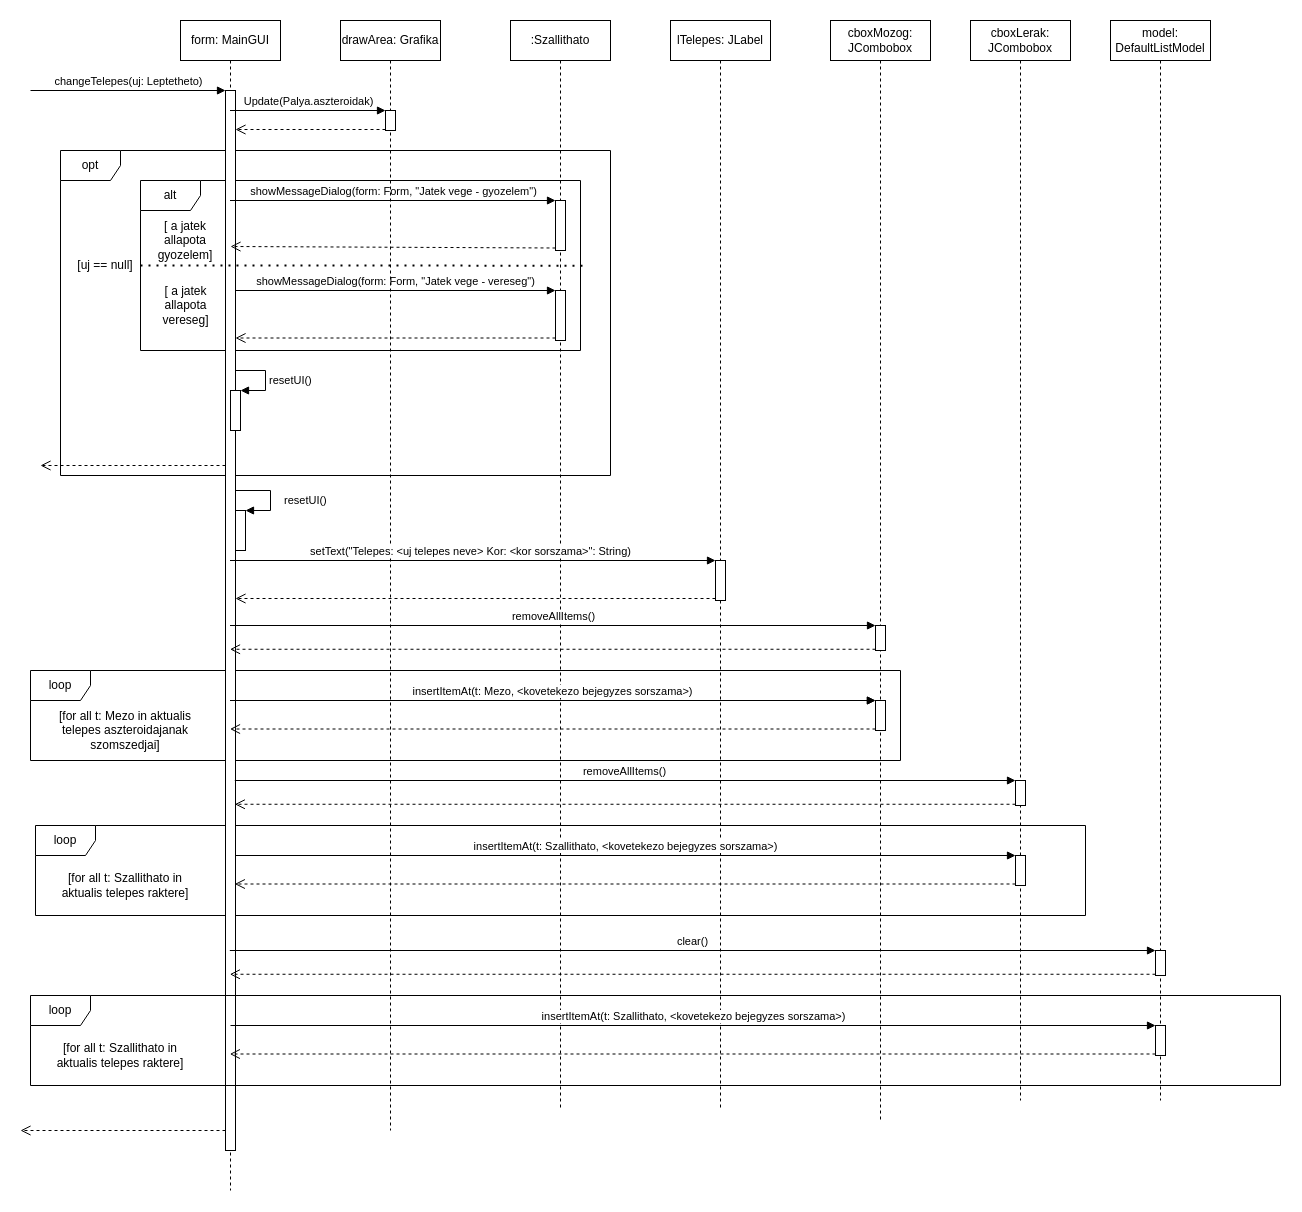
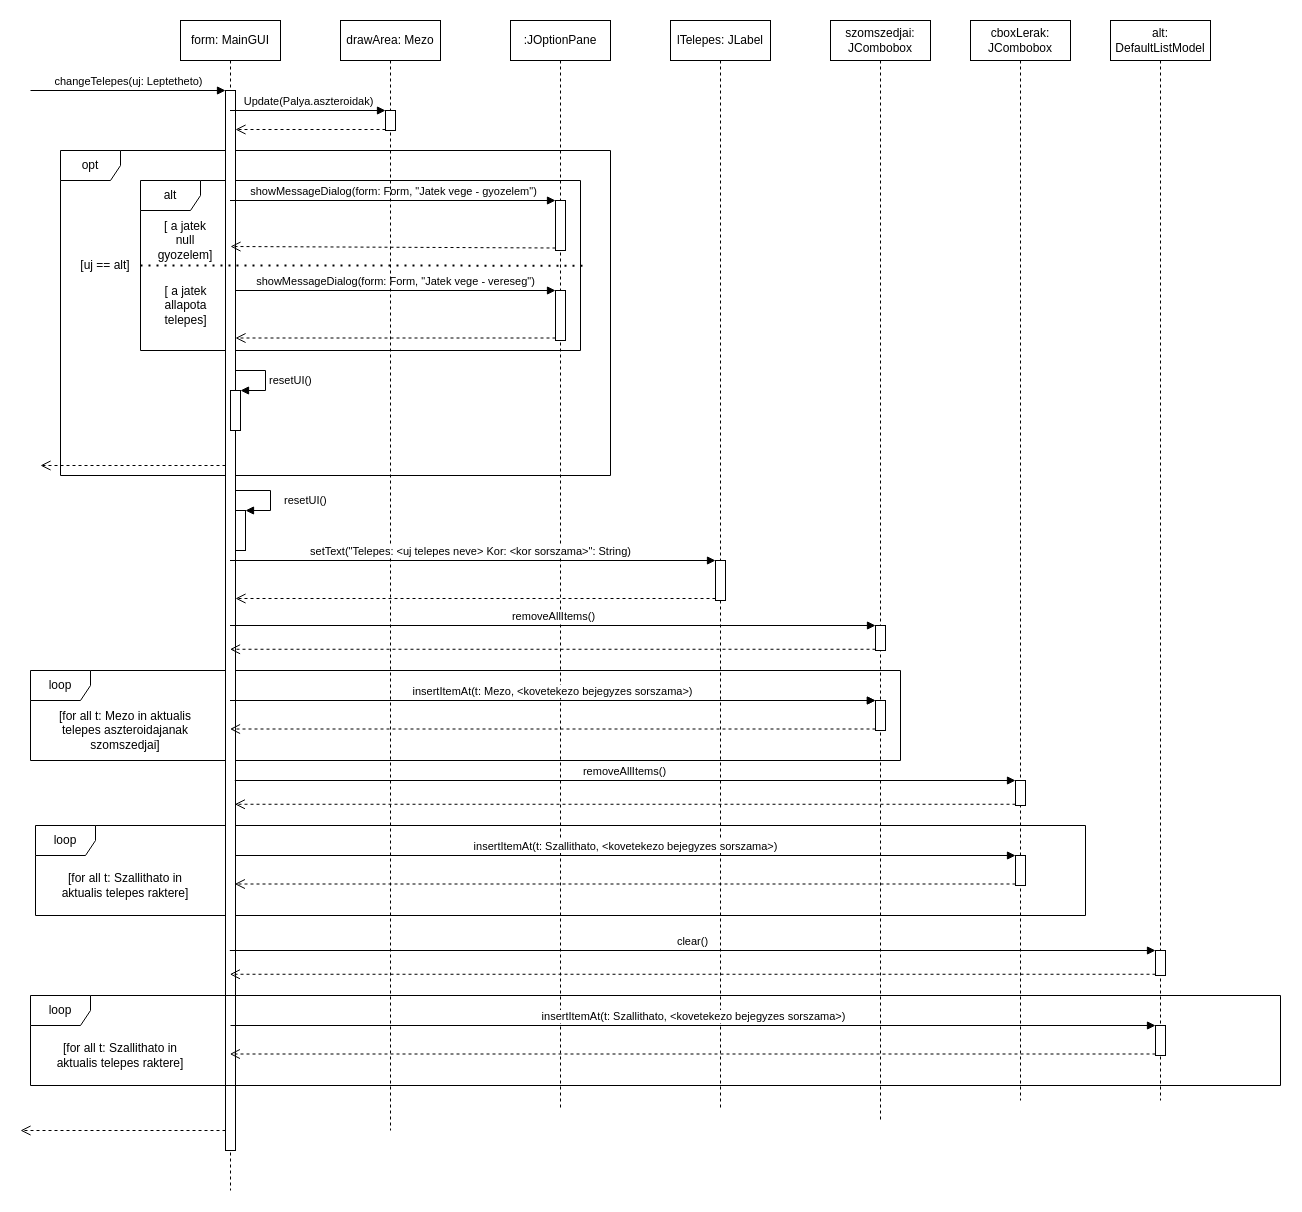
  <mxCell id="0" />
  <mxCell id="1" parent="0" />
  <mxCell id="2" value="loop" style="shape=umlFrame;whiteSpace=wrap;html=1;" parent="1" vertex="1"><mxGeometry x="30" y="670" width="870" height="90" as="geometry" /></mxCell>
  <mxCell id="3" value="loop" style="shape=umlFrame;whiteSpace=wrap;html=1;" parent="1" vertex="1"><mxGeometry x="35" y="825" width="1050" height="90" as="geometry" /></mxCell>
  <mxCell id="4" value="alt" style="shape=umlFrame;whiteSpace=wrap;html=1;" parent="1" vertex="1"><mxGeometry x="140" y="180" width="440" height="170" as="geometry" /></mxCell>
  <mxCell id="5" value="opt" style="shape=umlFrame;whiteSpace=wrap;html=1;" parent="1" vertex="1"><mxGeometry x="60" y="150" width="550" height="325" as="geometry" /></mxCell>
  <mxCell id="6" value="form: MainGUI" style="shape=umlLifeline;perimeter=lifelinePerimeter;whiteSpace=wrap;html=1;container=1;collapsible=0;recursiveResize=0;outlineConnect=0;" parent="1" vertex="1"><mxGeometry x="180" y="20" width="100" height="1170" as="geometry" /></mxCell>
  <mxCell id="7" value="" style="html=1;points=[];perimeter=orthogonalPerimeter;" parent="6" vertex="1"><mxGeometry x="45" y="70" width="10" height="1060" as="geometry" /></mxCell>
  <mxCell id="8" value="changeTelepes(uj: Leptetheto)" style="html=1;verticalAlign=bottom;endArrow=block;entryX=0;entryY=0;" parent="6" target="7" edge="1"><mxGeometry relative="1" as="geometry"><mxPoint x="-150" y="70" as="sourcePoint" /></mxGeometry></mxCell>
  <mxCell id="9" value="" style="html=1;verticalAlign=bottom;endArrow=open;dashed=1;endSize=8;" parent="6" source="7" edge="1"><mxGeometry relative="1" as="geometry"><mxPoint x="-140" y="445" as="targetPoint" /></mxGeometry></mxCell>
  <mxCell id="10" value="" style="html=1;points=[];perimeter=orthogonalPerimeter;" parent="6" vertex="1"><mxGeometry x="55" y="490" width="10" height="40" as="geometry" /></mxCell>
  <mxCell id="11" value="resetUI()" style="edgeStyle=orthogonalEdgeStyle;html=1;align=left;spacingLeft=2;endArrow=block;rounded=0;entryX=1;entryY=0;" parent="6" source="7" target="10" edge="1"><mxGeometry x="0.125" y="10" relative="1" as="geometry"><mxPoint x="60" y="470" as="sourcePoint" /><Array as="points"><mxPoint x="90" y="470" /><mxPoint x="90" y="490" /></Array><mxPoint as="offset" /></mxGeometry></mxCell>
- <mxCell id="12" value=":Szallithato" style="shape=umlLifeline;perimeter=lifelinePerimeter;whiteSpace=wrap;html=1;container=1;collapsible=0;recursiveResize=0;outlineConnect=0;" parent="1" vertex="1"><mxGeometry x="510" y="20" width="100" height="1090" as="geometry" /></mxCell>
+ <mxCell id="12" value=":JOptionPane" style="shape=umlLifeline;perimeter=lifelinePerimeter;whiteSpace=wrap;html=1;container=1;collapsible=0;recursiveResize=0;outlineConnect=0;" parent="1" vertex="1"><mxGeometry x="510" y="20" width="100" height="1090" as="geometry" /></mxCell>
  <mxCell id="13" value="" style="html=1;points=[];perimeter=orthogonalPerimeter;" parent="12" vertex="1"><mxGeometry x="45" y="180" width="10" height="50" as="geometry" /></mxCell>
  <mxCell id="14" value="" style="html=1;points=[];perimeter=orthogonalPerimeter;" parent="12" vertex="1"><mxGeometry x="45" y="270" width="10" height="50" as="geometry" /></mxCell>
  <mxCell id="15" value="showMessageDialog(form: Form, &quot;Jatek vege - gyozelem&quot;)" style="html=1;verticalAlign=bottom;endArrow=block;entryX=0;entryY=0;" parent="1" source="6" target="13" edge="1"><mxGeometry relative="1" as="geometry"><mxPoint x="325" y="170" as="sourcePoint" /></mxGeometry></mxCell>
  <mxCell id="16" value="" style="html=1;verticalAlign=bottom;endArrow=open;dashed=1;endSize=8;exitX=0;exitY=0.95;" parent="1" source="13" edge="1"><mxGeometry relative="1" as="geometry"><mxPoint x="230" y="246" as="targetPoint" /></mxGeometry></mxCell>
  <mxCell id="17" value="" style="endArrow=none;dashed=1;html=1;dashPattern=1 3;strokeWidth=2;entryX=1.009;entryY=0.501;entryDx=0;entryDy=0;entryPerimeter=0;" parent="1" target="4" edge="1"><mxGeometry width="50" height="50" relative="1" as="geometry"><mxPoint x="140" y="265" as="sourcePoint" /><mxPoint x="240" y="250" as="targetPoint" /></mxGeometry></mxCell>
  <mxCell id="18" value="" style="html=1;points=[];perimeter=orthogonalPerimeter;" parent="1" vertex="1"><mxGeometry x="230" y="390" width="10" height="40" as="geometry" /></mxCell>
  <mxCell id="19" value="resetUI()" style="edgeStyle=orthogonalEdgeStyle;html=1;align=left;spacingLeft=2;endArrow=block;rounded=0;entryX=1;entryY=0;" parent="1" target="18" edge="1"><mxGeometry x="0.067" relative="1" as="geometry"><mxPoint x="235" y="370" as="sourcePoint" /><Array as="points"><mxPoint x="265" y="370" /></Array><mxPoint as="offset" /></mxGeometry></mxCell>
- <mxCell id="20" value="[ a jatek allapota gyozelem]" style="text;html=1;strokeColor=none;fillColor=none;align=center;verticalAlign=middle;whiteSpace=wrap;rounded=0;" parent="1" vertex="1"><mxGeometry x="160" y="230" width="50" height="20" as="geometry" /></mxCell>
- <mxCell id="21" value="[ a jatek allapota vereseg]" style="text;html=1;strokeColor=none;fillColor=none;align=center;verticalAlign=middle;whiteSpace=wrap;rounded=0;" parent="1" vertex="1"><mxGeometry x="147.5" y="295" width="75" height="20" as="geometry" /></mxCell>
- <mxCell id="22" value="[uj == null]" style="text;html=1;strokeColor=none;fillColor=none;align=center;verticalAlign=middle;whiteSpace=wrap;rounded=0;" parent="1" vertex="1"><mxGeometry y="255" width="70" height="20" as="geometry" x="70" /></mxCell>
+ <mxCell id="20" value="[ a jatek null gyozelem]" style="text;html=1;strokeColor=none;fillColor=none;align=center;verticalAlign=middle;whiteSpace=wrap;rounded=0;" parent="1" vertex="1"><mxGeometry x="160" y="230" width="50" height="20" as="geometry" /></mxCell>
+ <mxCell id="21" value="[ a jatek allapota telepes]" style="text;html=1;strokeColor=none;fillColor=none;align=center;verticalAlign=middle;whiteSpace=wrap;rounded=0;" parent="1" vertex="1"><mxGeometry x="147.5" y="295" width="75" height="20" as="geometry" /></mxCell>
+ <mxCell id="22" value="[uj == alt]" style="text;html=1;strokeColor=none;fillColor=none;align=center;verticalAlign=middle;whiteSpace=wrap;rounded=0;" parent="1" vertex="1"><mxGeometry y="255" width="70" height="20" as="geometry" x="70" /></mxCell>
  <mxCell id="23" value="" style="html=1;verticalAlign=bottom;endArrow=open;dashed=1;endSize=8;exitX=0;exitY=0.95;" parent="1" source="14" target="7" edge="1"><mxGeometry relative="1" as="geometry"><mxPoint x="230" y="286" as="targetPoint" /></mxGeometry></mxCell>
  <mxCell id="24" value="showMessageDialog(form: Form, &quot;Jatek vege - vereseg&quot;)" style="html=1;verticalAlign=bottom;endArrow=block;entryX=0;entryY=0;" parent="1" source="7" target="14" edge="1"><mxGeometry relative="1" as="geometry"><mxPoint x="229.324" y="240" as="sourcePoint" /></mxGeometry></mxCell>
- <mxCell id="25" value="drawArea: Grafika" style="shape=umlLifeline;perimeter=lifelinePerimeter;whiteSpace=wrap;html=1;container=1;collapsible=0;recursiveResize=0;outlineConnect=0;" parent="1" vertex="1"><mxGeometry x="340" y="20" width="100" height="1110" as="geometry" /></mxCell>
+ <mxCell id="25" value="drawArea: Mezo" style="shape=umlLifeline;perimeter=lifelinePerimeter;whiteSpace=wrap;html=1;container=1;collapsible=0;recursiveResize=0;outlineConnect=0;" parent="1" vertex="1"><mxGeometry x="340" y="20" width="100" height="1110" as="geometry" /></mxCell>
  <mxCell id="26" value="" style="html=1;points=[];perimeter=orthogonalPerimeter;" parent="25" vertex="1"><mxGeometry x="45" y="90" width="10" height="20" as="geometry" /></mxCell>
  <mxCell id="27" value="Update(Palya.aszteroidak)" style="html=1;verticalAlign=bottom;endArrow=block;entryX=0;entryY=0;" parent="1" source="6" target="26" edge="1"><mxGeometry relative="1" as="geometry"><mxPoint x="315" y="100" as="sourcePoint" /></mxGeometry></mxCell>
  <mxCell id="28" value="" style="html=1;verticalAlign=bottom;endArrow=open;dashed=1;endSize=8;exitX=0;exitY=0.95;" parent="1" source="26" target="7" edge="1"><mxGeometry relative="1" as="geometry"><mxPoint x="315" y="176" as="targetPoint" /><mxPoint as="offset" /></mxGeometry></mxCell>
  <mxCell id="29" value="lTelepes: JLabel" style="shape=umlLifeline;perimeter=lifelinePerimeter;whiteSpace=wrap;html=1;container=1;collapsible=0;recursiveResize=0;outlineConnect=0;" parent="1" vertex="1"><mxGeometry x="670" y="20" width="100" height="1090" as="geometry" /></mxCell>
  <mxCell id="30" value="" style="html=1;points=[];perimeter=orthogonalPerimeter;" parent="29" vertex="1"><mxGeometry x="45" y="540" width="10" height="40" as="geometry" /></mxCell>
  <mxCell id="31" value="setText(&quot;Telepes: &amp;lt;uj telepes neve&amp;gt; Kor: &amp;lt;kor sorszama&amp;gt;&quot;: String)" style="html=1;verticalAlign=bottom;endArrow=block;entryX=0;entryY=0;" parent="1" source="6" target="30" edge="1"><mxGeometry x="-0.011" relative="1" as="geometry"><mxPoint x="645" y="560" as="sourcePoint" /><mxPoint as="offset" /></mxGeometry></mxCell>
  <mxCell id="32" value="" style="html=1;verticalAlign=bottom;endArrow=open;dashed=1;endSize=8;exitX=0;exitY=0.95;" parent="1" source="30" target="7" edge="1"><mxGeometry relative="1" as="geometry"><mxPoint x="645" y="636" as="targetPoint" /></mxGeometry></mxCell>
- <mxCell id="33" value="cboxMozog: JCombobox" style="shape=umlLifeline;perimeter=lifelinePerimeter;whiteSpace=wrap;html=1;container=1;collapsible=0;recursiveResize=0;outlineConnect=0;" parent="1" vertex="1"><mxGeometry x="830" y="20" width="100" height="1100" as="geometry" /></mxCell>
+ <mxCell id="33" value="szomszedjai: JCombobox" style="shape=umlLifeline;perimeter=lifelinePerimeter;whiteSpace=wrap;html=1;container=1;collapsible=0;recursiveResize=0;outlineConnect=0;" parent="1" vertex="1"><mxGeometry x="830" y="20" width="100" height="1100" as="geometry" /></mxCell>
  <mxCell id="34" value="" style="html=1;points=[];perimeter=orthogonalPerimeter;" parent="33" vertex="1"><mxGeometry x="45" y="605" width="10" height="25" as="geometry" /></mxCell>
  <mxCell id="35" value="" style="html=1;points=[];perimeter=orthogonalPerimeter;" parent="33" vertex="1"><mxGeometry x="45" y="680" width="10" height="30" as="geometry" /></mxCell>
  <mxCell id="36" value="removeAllItems()" style="html=1;verticalAlign=bottom;endArrow=block;entryX=0;entryY=0;" parent="1" source="6" target="34" edge="1"><mxGeometry relative="1" as="geometry"><mxPoint x="805" y="625" as="sourcePoint" /></mxGeometry></mxCell>
  <mxCell id="37" value="" style="html=1;verticalAlign=bottom;endArrow=open;dashed=1;endSize=8;exitX=0;exitY=0.95;" parent="1" source="34" target="6" edge="1"><mxGeometry relative="1" as="geometry"><mxPoint x="805" y="701" as="targetPoint" /></mxGeometry></mxCell>
  <mxCell id="38" value="dispatch" style="html=1;verticalAlign=bottom;endArrow=block;entryX=0;entryY=0;" parent="1" source="6" target="35" edge="1"><mxGeometry relative="1" as="geometry"><mxPoint x="805" y="680" as="sourcePoint" /></mxGeometry></mxCell>
  <mxCell id="39" value="" style="html=1;verticalAlign=bottom;endArrow=open;dashed=1;endSize=8;exitX=0;exitY=0.95;" parent="1" source="35" target="6" edge="1"><mxGeometry relative="1" as="geometry"><mxPoint x="805" y="756" as="targetPoint" /></mxGeometry></mxCell>
  <mxCell id="40" value="insertItemAt(t: Mezo, &amp;lt;kovetekezo bejegyzes sorszama&amp;gt;)" style="html=1;verticalAlign=bottom;endArrow=block;entryX=0;entryY=0;" parent="1" edge="1"><mxGeometry relative="1" as="geometry"><mxPoint x="229.997" y="700" as="sourcePoint" /><mxPoint x="874.83" y="700" as="targetPoint" /></mxGeometry></mxCell>
  <mxCell id="41" value="[for all t: Mezo in aktualis telepes aszteroidajanak szomszedjai]" style="text;html=1;strokeColor=none;fillColor=none;align=center;verticalAlign=middle;whiteSpace=wrap;rounded=0;" parent="1" vertex="1"><mxGeometry x="50" y="720" width="150" height="20" as="geometry" /></mxCell>
  <mxCell id="42" value="cboxLerak: JCombobox" style="shape=umlLifeline;perimeter=lifelinePerimeter;whiteSpace=wrap;html=1;container=1;collapsible=0;recursiveResize=0;outlineConnect=0;" parent="1" vertex="1"><mxGeometry x="970" y="20" width="100" height="1080" as="geometry" /></mxCell>
  <mxCell id="43" value="" style="html=1;points=[];perimeter=orthogonalPerimeter;" parent="42" vertex="1"><mxGeometry x="45" y="835" width="10" height="30" as="geometry" /></mxCell>
  <mxCell id="44" value="" style="html=1;points=[];perimeter=orthogonalPerimeter;" parent="42" vertex="1"><mxGeometry x="45" y="760" width="10" height="25" as="geometry" /></mxCell>
  <mxCell id="45" value="removeAllItems()" style="html=1;verticalAlign=bottom;endArrow=block;entryX=0;entryY=0;" parent="1" target="44" edge="1"><mxGeometry relative="1" as="geometry"><mxPoint x="234.324" y="780" as="sourcePoint" /></mxGeometry></mxCell>
  <mxCell id="46" value="" style="html=1;verticalAlign=bottom;endArrow=open;dashed=1;endSize=8;exitX=0;exitY=0.95;" parent="1" source="44" edge="1"><mxGeometry relative="1" as="geometry"><mxPoint x="234.324" y="803.75" as="targetPoint" /></mxGeometry></mxCell>
  <mxCell id="47" value="" style="html=1;verticalAlign=bottom;endArrow=open;dashed=1;endSize=8;exitX=0;exitY=0.95;" parent="1" source="43" edge="1"><mxGeometry relative="1" as="geometry"><mxPoint x="234.324" y="883.5" as="targetPoint" /></mxGeometry></mxCell>
  <mxCell id="48" value="insertItemAt(t: Szallithato, &amp;lt;kovetekezo bejegyzes sorszama&amp;gt;)" style="html=1;verticalAlign=bottom;endArrow=block;" parent="1" target="43" edge="1"><mxGeometry relative="1" as="geometry"><mxPoint x="234.997" y="855" as="sourcePoint" /><mxPoint x="879.83" y="855" as="targetPoint" /></mxGeometry></mxCell>
  <mxCell id="49" value="[for all t: Szallithato in aktualis telepes raktere]" style="text;html=1;strokeColor=none;fillColor=none;align=center;verticalAlign=middle;whiteSpace=wrap;rounded=0;" parent="1" vertex="1"><mxGeometry x="50" y="875" width="150" height="20" as="geometry" /></mxCell>
- <mxCell id="50" value="model: DefaultListModel" style="shape=umlLifeline;perimeter=lifelinePerimeter;whiteSpace=wrap;html=1;container=1;collapsible=0;recursiveResize=0;outlineConnect=0;" parent="1" vertex="1"><mxGeometry x="1110" y="20" width="100" height="1080" as="geometry" /></mxCell>
+ <mxCell id="50" value="alt: DefaultListModel" style="shape=umlLifeline;perimeter=lifelinePerimeter;whiteSpace=wrap;html=1;container=1;collapsible=0;recursiveResize=0;outlineConnect=0;" parent="1" vertex="1"><mxGeometry x="1110" y="20" width="100" height="1080" as="geometry" /></mxCell>
  <mxCell id="51" value="loop" style="shape=umlFrame;whiteSpace=wrap;html=1;" parent="1" vertex="1"><mxGeometry x="30" y="995" width="1250" height="90" as="geometry" /></mxCell>
  <mxCell id="52" value="" style="html=1;points=[];perimeter=orthogonalPerimeter;" parent="1" vertex="1"><mxGeometry x="1155" y="1025" width="10" height="30" as="geometry" /></mxCell>
  <mxCell id="53" value="" style="html=1;points=[];perimeter=orthogonalPerimeter;" parent="1" vertex="1"><mxGeometry x="1155" y="950" width="10" height="25" as="geometry" /></mxCell>
  <mxCell id="54" value="clear()" style="html=1;verticalAlign=bottom;endArrow=block;entryX=0;entryY=0;" parent="1" target="53" edge="1"><mxGeometry relative="1" as="geometry"><mxPoint x="229.324" y="950" as="sourcePoint" /></mxGeometry></mxCell>
  <mxCell id="55" value="" style="html=1;verticalAlign=bottom;endArrow=open;dashed=1;endSize=8;exitX=0;exitY=0.95;" parent="1" source="53" edge="1"><mxGeometry relative="1" as="geometry"><mxPoint x="229.324" y="973.75" as="targetPoint" /></mxGeometry></mxCell>
  <mxCell id="56" value="" style="html=1;verticalAlign=bottom;endArrow=open;dashed=1;endSize=8;exitX=0;exitY=0.95;" parent="1" source="52" edge="1"><mxGeometry relative="1" as="geometry"><mxPoint x="229.324" y="1053.5" as="targetPoint" /></mxGeometry></mxCell>
  <mxCell id="57" value="insertItemAt(t: Szallithato, &amp;lt;kovetekezo bejegyzes sorszama&amp;gt;)" style="html=1;verticalAlign=bottom;endArrow=block;" parent="1" target="52" edge="1"><mxGeometry relative="1" as="geometry"><mxPoint x="229.997" y="1025" as="sourcePoint" /><mxPoint x="874.83" y="1025" as="targetPoint" /></mxGeometry></mxCell>
  <mxCell id="58" value="[for all t: Szallithato in aktualis telepes raktere]" style="text;html=1;strokeColor=none;fillColor=none;align=center;verticalAlign=middle;whiteSpace=wrap;rounded=0;" parent="1" vertex="1"><mxGeometry x="45" y="1045" width="150" height="20" as="geometry" /></mxCell>
  <mxCell id="59" value="" style="html=1;verticalAlign=bottom;endArrow=open;dashed=1;endSize=8;" parent="1" edge="1"><mxGeometry relative="1" as="geometry"><mxPoint x="225" y="1130" as="sourcePoint" /><mxPoint x="20" y="1130" as="targetPoint" /></mxGeometry></mxCell>
